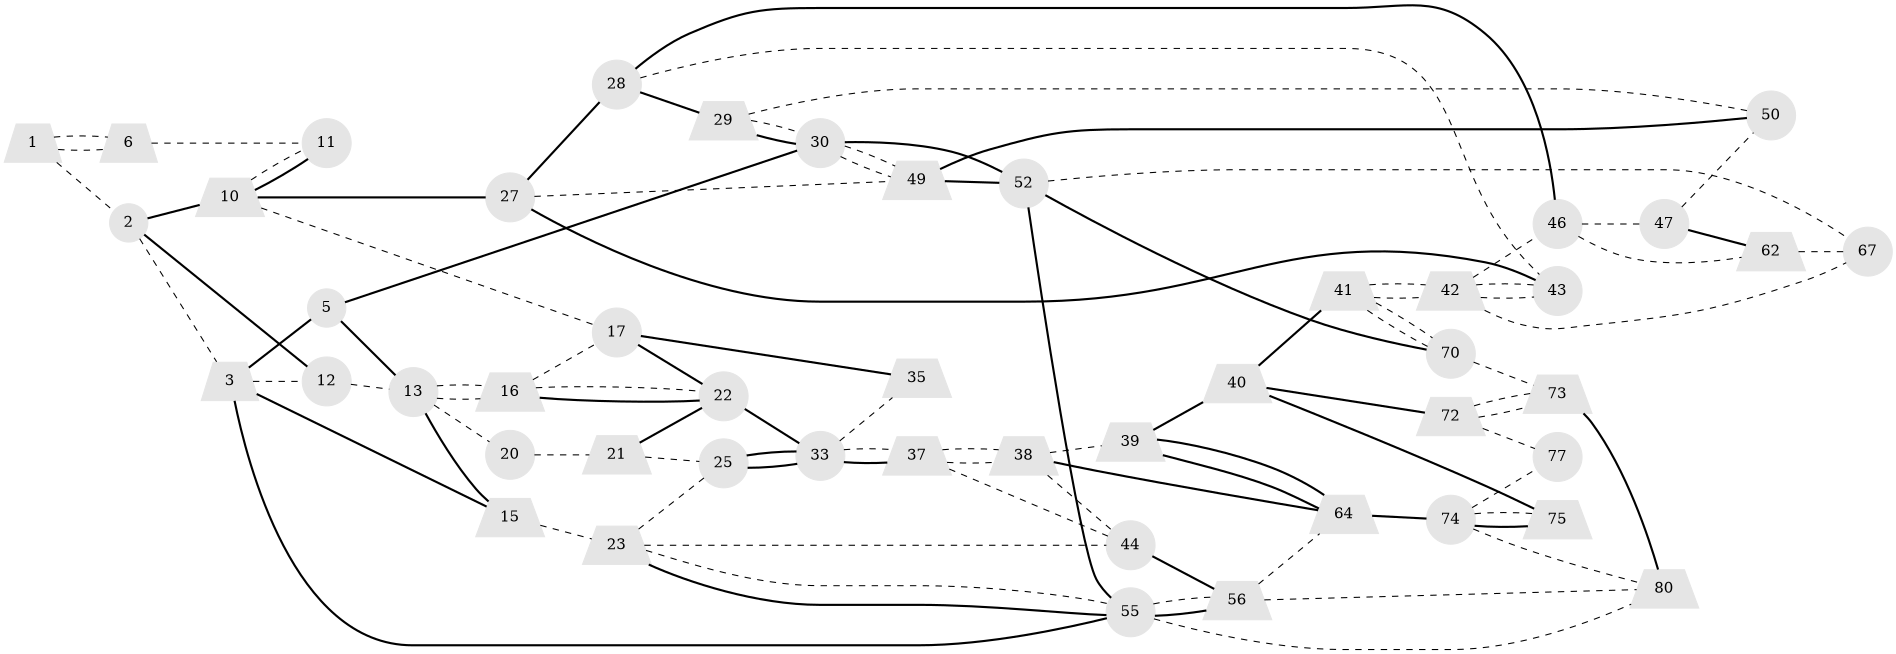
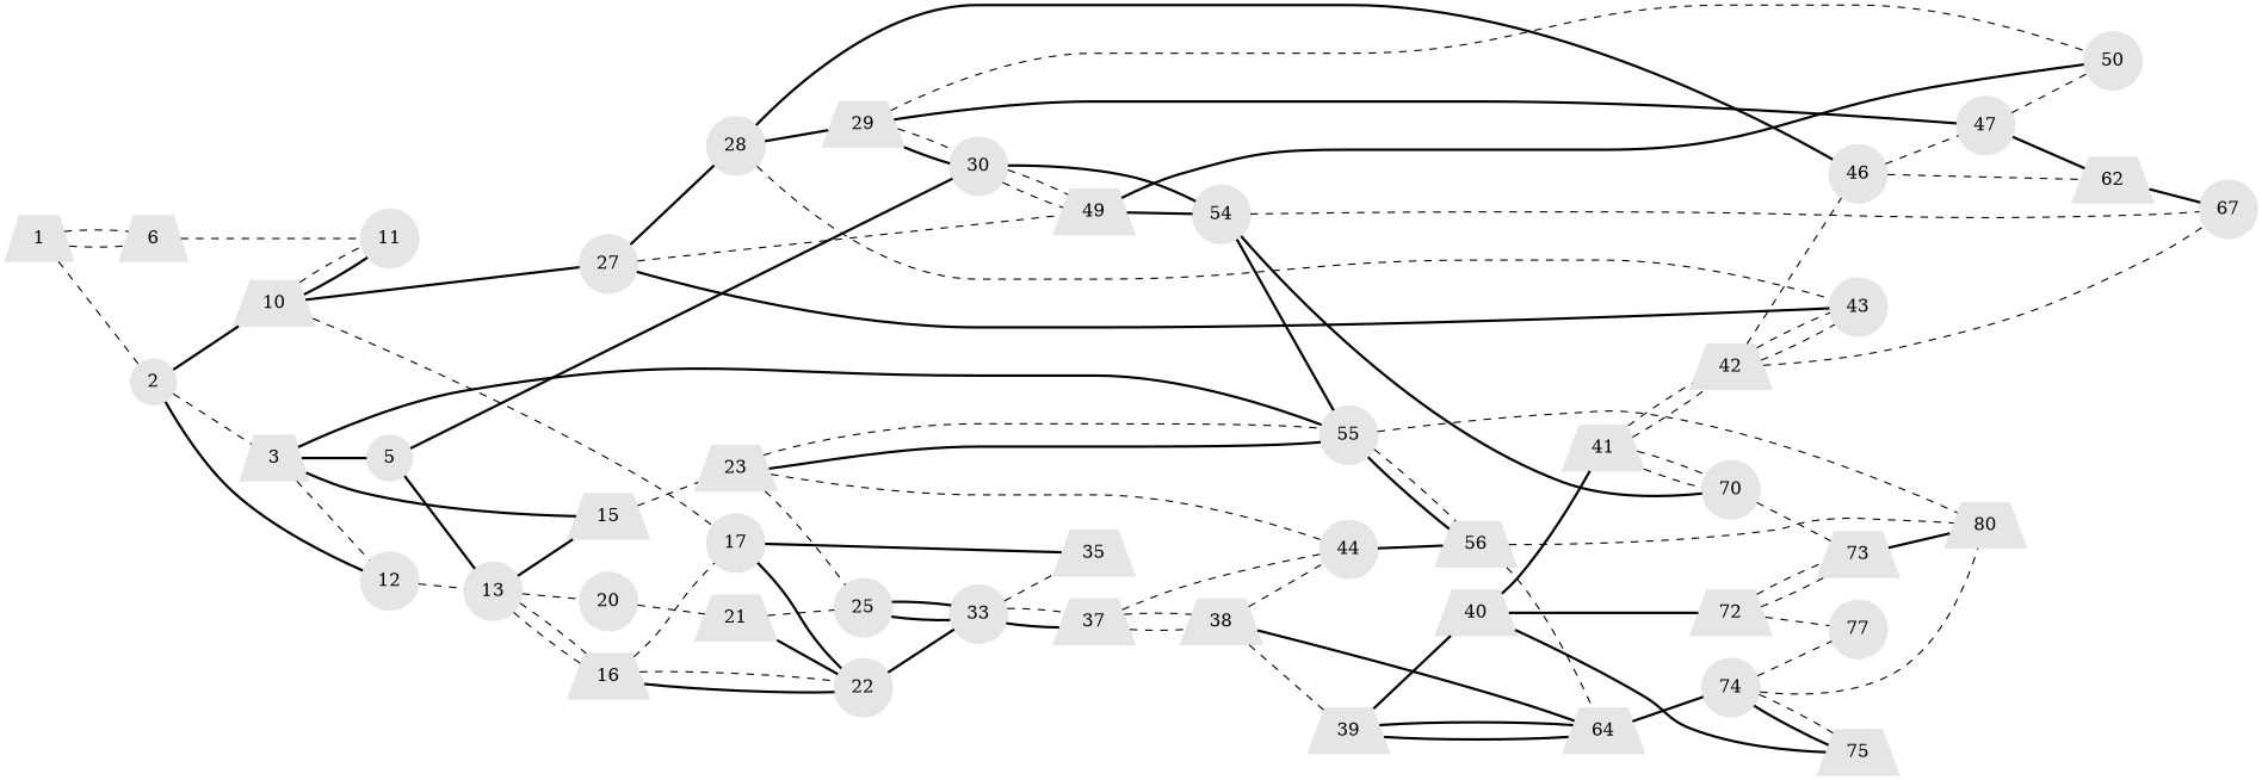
  graph {
    rankdir=LR
    node [color=gray90 shape=circle style=filled]
    edge [style=dashed]
    2 [super="+9"]
    1 [shape=trapezium]
    6 [shape=trapezium super="+7"]
    3 [shape=trapezium super="+4"]
    10 [shape=trapezium super="+19"]
    12
    11
    5 [super="+8"]
    15 [shape=trapezium]
    55 [super="+58"]
    17 [super="+18"]
    27 [super="+36"]
    13 [super="+14"]
    30 [super="+31"]
    23 [shape=trapezium super="+24"]
    56 [shape=trapezium super="+65"]
    80 [shape=trapezium super="+81"]
    49 [shape=trapezium super="+51"]
-   52 [super="+69"]
+   52 [super="+69" label=54]
    22 [super="+32"]
    35 [shape=trapezium]
    28 [super="+45"]
    43
    16 [shape=trapezium]
    20
    21 [shape=trapezium super="+26"]
    25
    44 [super="+57"]
    33 [super="+34"]
    37 [shape=trapezium]
    29 [shape=trapezium super="+48"]
    46 [super="+61"]
    47 [super="+53"]
    50 [super="+54"]
    62 [shape=trapezium super="+63"]
    70
    67 [super="+68"]
    38 [shape=trapezium super="+59"]
    39 [shape=trapezium]
    64 [shape=trapezium super="+66"]
    40 [shape=trapezium super="+71"]
    74 [super="+78"]
    41 [shape=trapezium]
    72 [shape=trapezium super="+76"]
    75 [shape=trapezium]
    42 [shape=trapezium super="+60"]
    73 [shape=trapezium]
    77 [super="+79"]
    2 -- 3
    2 -- 10 [style=bold]
    2 -- 12 [style=bold]
    1 -- 2
    1 -- 6
    1 -- 6
    6 -- 11 [weight=2]
    3 -- 12
    3 -- 5 [style=bold]
    3 -- 15 [style=bold]
    3 -- 55 [style=bold]
    10 -- 11 [style=bold]
    10 -- 11
    10 -- 17
    10 -- 27 [style=bold]
    12 -- 13
    5 -- 13 [style=bold]
    5 -- 30 [style=bold weight=2]
    15 -- 23
    55 -- 56 [style=bold]
    55 -- 56
    55 -- 80
    17 -- 22 [style=bold]
    17 -- 35 [style=bold]
    27 -- 49
    27 -- 28 [style=bold]
    27 -- 43 [style=bold]
    13 -- 15 [style=bold]
    13 -- 16
    13 -- 16
    13 -- 20
    30 -- 49
    30 -- 49
    30 -- 52 [style=bold]
    23 -- 55 [style=bold]
    23 -- 55
    23 -- 25
    23 -- 44
    56 -- 80
    56 -- 64
    49 -- 52 [style=bold]
    49 -- 50 [style=bold weight=2]
    52 -- 55 [style=bold]
    52 -- 70 [style=bold]
    52 -- 67
    22 -- 33 [style=bold]
    28 -- 43
    28 -- 29 [style=bold]
    28 -- 46 [style=bold]
    16 -- 17
    16 -- 22 [style=bold]
    16 -- 22
    20 -- 21 [weight=2]
    21 -- 22 [style=bold]
    21 -- 25
    25 -- 33 [style=bold]
    25 -- 33 [style=bold]
    44 -- 56 [style=bold]
    33 -- 35
    33 -- 37 [style=bold]
    33 -- 37
    37 -- 44
    37 -- 38
    37 -- 38
    29 -- 30 [style=bold]
    29 -- 30
+   29 -- 47 [style=bold]
    29 -- 50
    46 -- 47
    46 -- 62
    47 -- 50
    47 -- 62 [style=bold]
-   62 -- 67 [weight=2]
+   62 -- 67 [style=bold weight=2]
    70 -- 73
    38 -- 44
    38 -- 39
    38 -- 64 [style=bold]
    39 -- 64 [style=bold]
    39 -- 64 [style=bold]
    39 -- 40 [style=bold]
    64 -- 74 [style=bold]
    40 -- 41 [style=bold]
    40 -- 72 [style=bold]
    40 -- 75 [style=bold]
    74 -- 80
    74 -- 75 [style=bold]
    74 -- 75
    74 -- 77
    41 -- 70
    41 -- 70
    41 -- 42
    41 -- 42
    72 -- 73
    72 -- 73
    72 -- 77 [weight=2]
    42 -- 43
    42 -- 43
    42 -- 46
    42 -- 67
    73 -- 80 [style=bold]
  }
